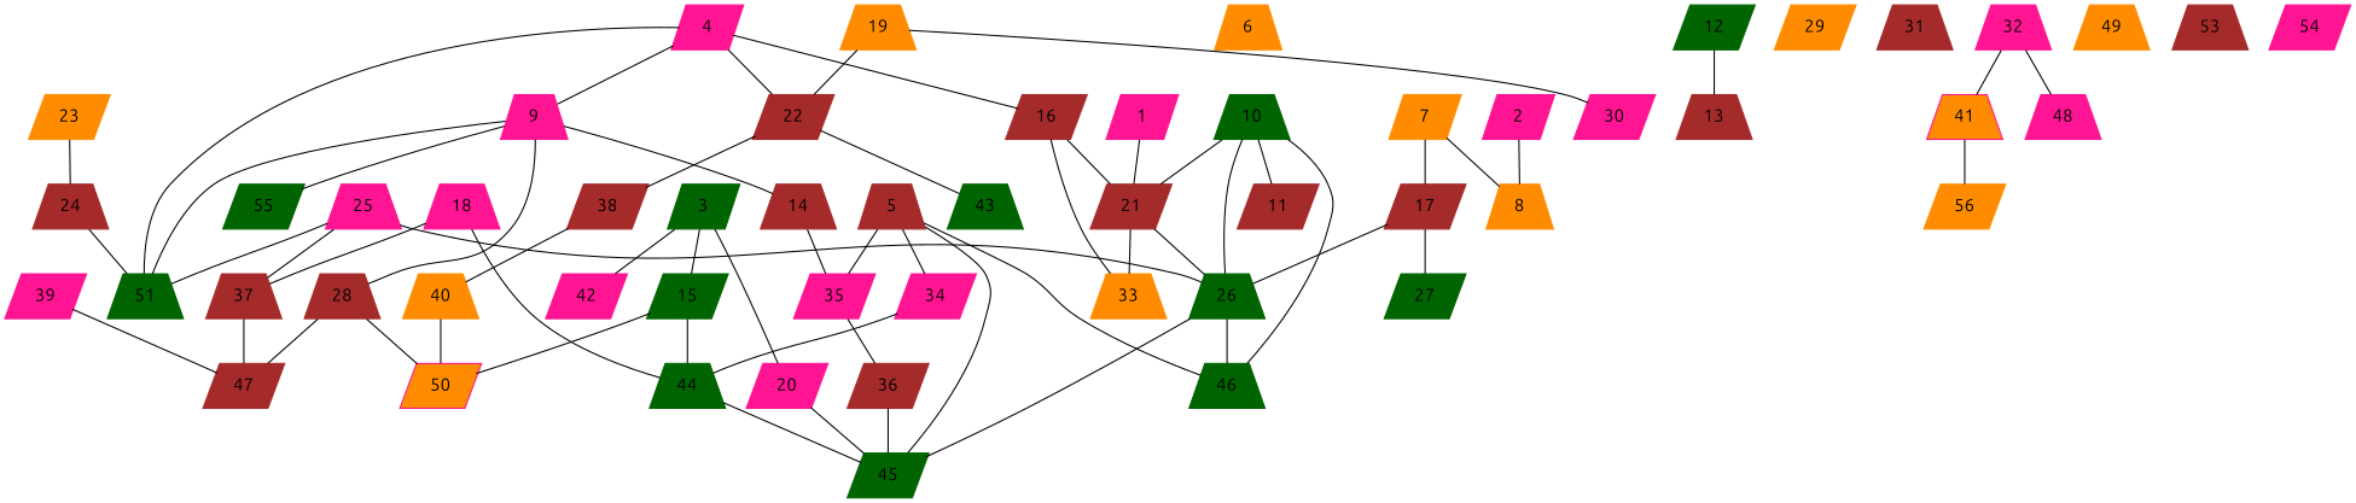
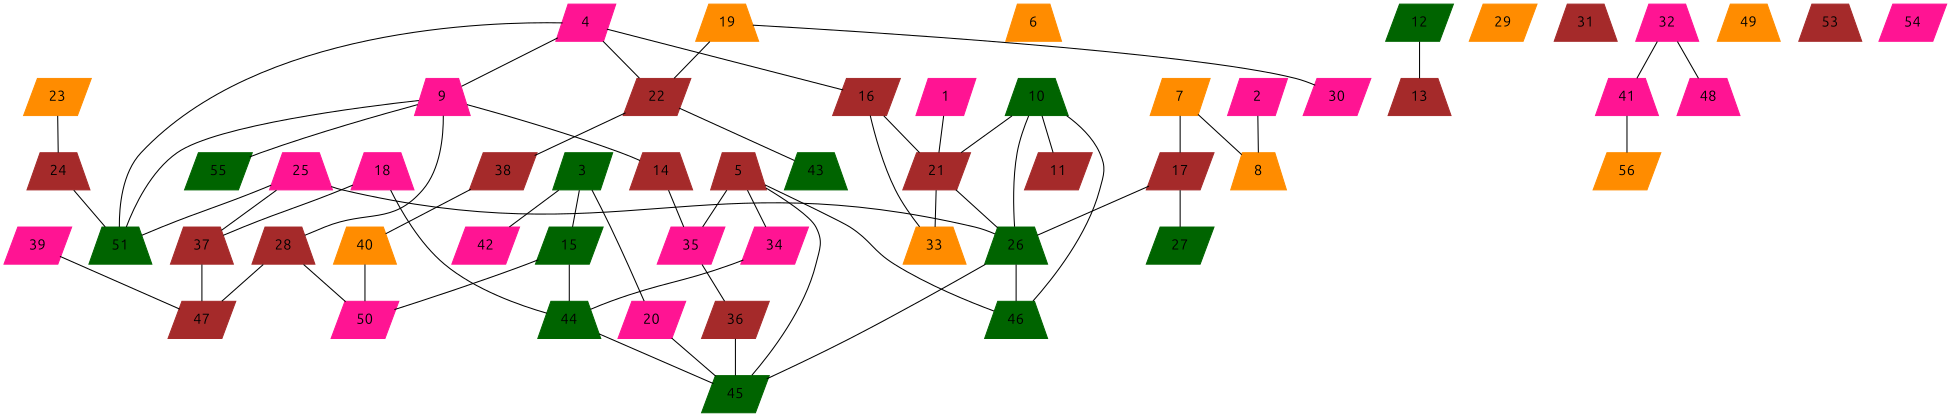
  graph {
    fontname=Ubuntu
    node [color=deeppink fontname=Ubuntu shape=parallelogram style=filled]
    edge [fontname=Ubuntu]
    21 [color=brown]
    1
    26 [color=darkgreen shape=trapezium]
    33 [color=darkorange shape=trapezium]
    8 [color=darkorange shape=trapezium]
    2
    3 [color=darkgreen]
    15 [color=darkgreen]
    20
    42
    44 [color=darkgreen shape=trapezium]
-   50 [fillcolor=darkorange]
+   50
    45 [color=darkgreen]
    9 [shape=trapezium]
    4
    16 [color=brown]
    22 [color=brown]
    51 [color=darkgreen shape=trapezium]
    14 [color=brown shape=trapezium]
    28 [color=brown shape=trapezium]
    55 [color=darkgreen]
    38 [color=brown]
    43 [color=darkgreen shape=trapezium]
    5 [color=brown shape=trapezium]
    34
    35
    46 [color=darkgreen shape=trapezium]
    36 [color=brown]
    6 [color=darkorange shape=trapezium]
    7 [color=darkorange]
    17 [color=brown]
    27 [color=darkgreen]
    47 [color=brown]
    10 [color=darkgreen shape=trapezium]
    11 [color=brown]
    12 [color=darkgreen]
    13 [color=brown shape=trapezium]
    18 [shape=trapezium]
    37 [color=brown shape=trapezium]
    19 [color=darkorange shape=trapezium]
    30
    40 [color=darkorange shape=trapezium]
    23 [color=darkorange]
    24 [color=brown shape=trapezium]
    25 [shape=trapezium]
    29 [color=darkorange]
    31 [color=brown shape=trapezium]
    32 [shape=trapezium]
-   41 [shape=trapezium fillcolor=darkorange]
+   41 [shape=trapezium]
    48 [shape=trapezium]
    56 [color=darkorange]
    39
    49 [color=darkorange shape=trapezium]
    53 [color=brown shape=trapezium]
    54
    21 -- 26
    21 -- 33
    1 -- 21
    26 -- 45
    26 -- 46
    2 -- 8
    3 -- 15
    3 -- 20
    3 -- 42
    15 -- 44
    15 -- 50
    20 -- 45
    44 -- 45
    9 -- 51
    9 -- 14
    9 -- 28
    9 -- 55
    4 -- 9
    4 -- 16
    4 -- 22
    4 -- 51
    16 -- 21
    16 -- 33
    22 -- 38
    22 -- 43
    14 -- 35
    28 -- 50
    28 -- 47
    38 -- 40
    5 -- 45
    5 -- 34
    5 -- 35
    5 -- 46
    34 -- 44
    35 -- 36
    36 -- 45
    7 -- 8
    7 -- 17
    17 -- 26
    17 -- 27
    10 -- 21
    10 -- 26
    10 -- 46
    10 -- 11
    12 -- 13
    18 -- 44
    18 -- 37
    37 -- 47
    19 -- 22
    19 -- 30
    40 -- 50
    23 -- 24
    24 -- 51
    25 -- 26
    25 -- 51
    25 -- 37
    32 -- 41
    32 -- 48
    41 -- 56
    39 -- 47
  }
